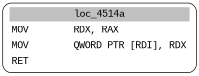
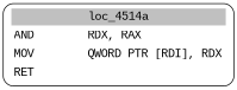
  digraph {
-   n1 [fontname="Courier New" label=<<table border="0" cellborder="0" cellpadding="3"><tr><td align="center" colspan="2" bgcolor="grey">loc_4514a</td></tr><tr><td align="left">MOV        RDX, RAX</td></tr><tr><td align="left">MOV        QWORD PTR [RDI], RDX</td></tr><tr><td align="left">RET        </td></tr></table>> shape=Mrecord]
+   n1 [fontname="Courier New" label=<<table border="0" cellborder="0" cellpadding="3"><tr><td align="center" colspan="2" bgcolor="grey">loc_4514a</td></tr><tr><td align="left">AND        RDX, RAX</td></tr><tr><td align="left">MOV        QWORD PTR [RDI], RDX</td></tr><tr><td align="left">RET        </td></tr></table>> shape=Mrecord]
  }
